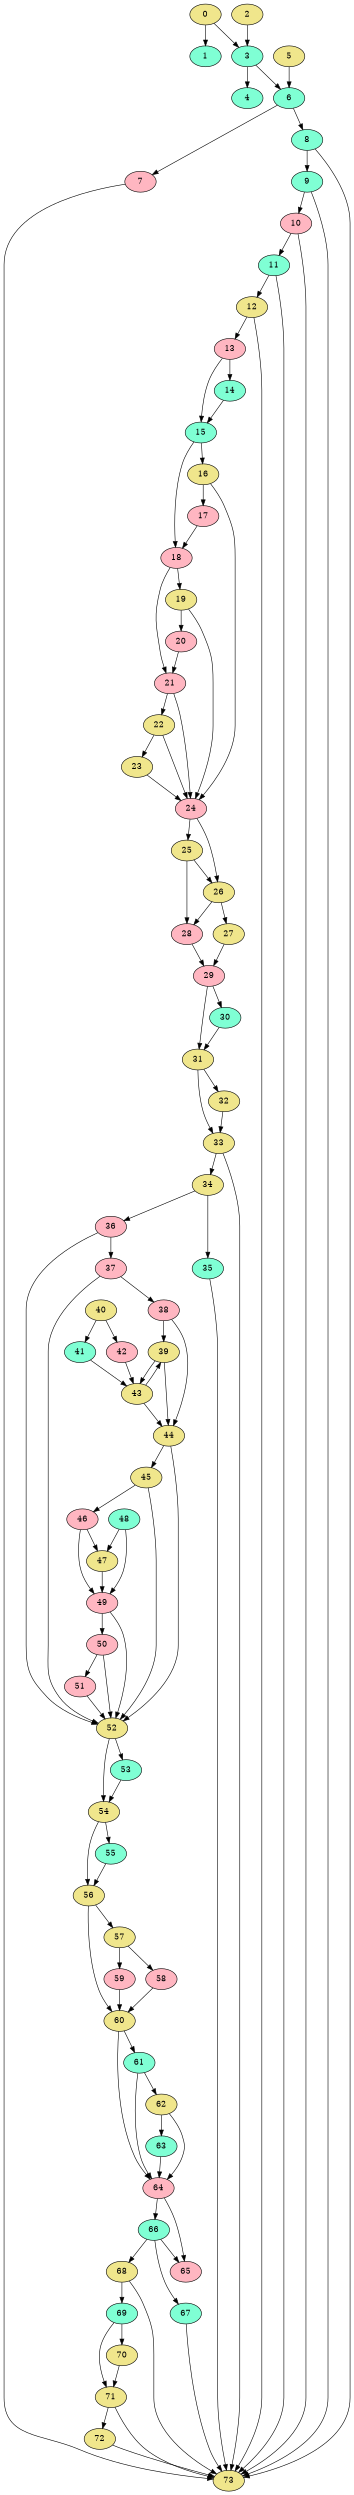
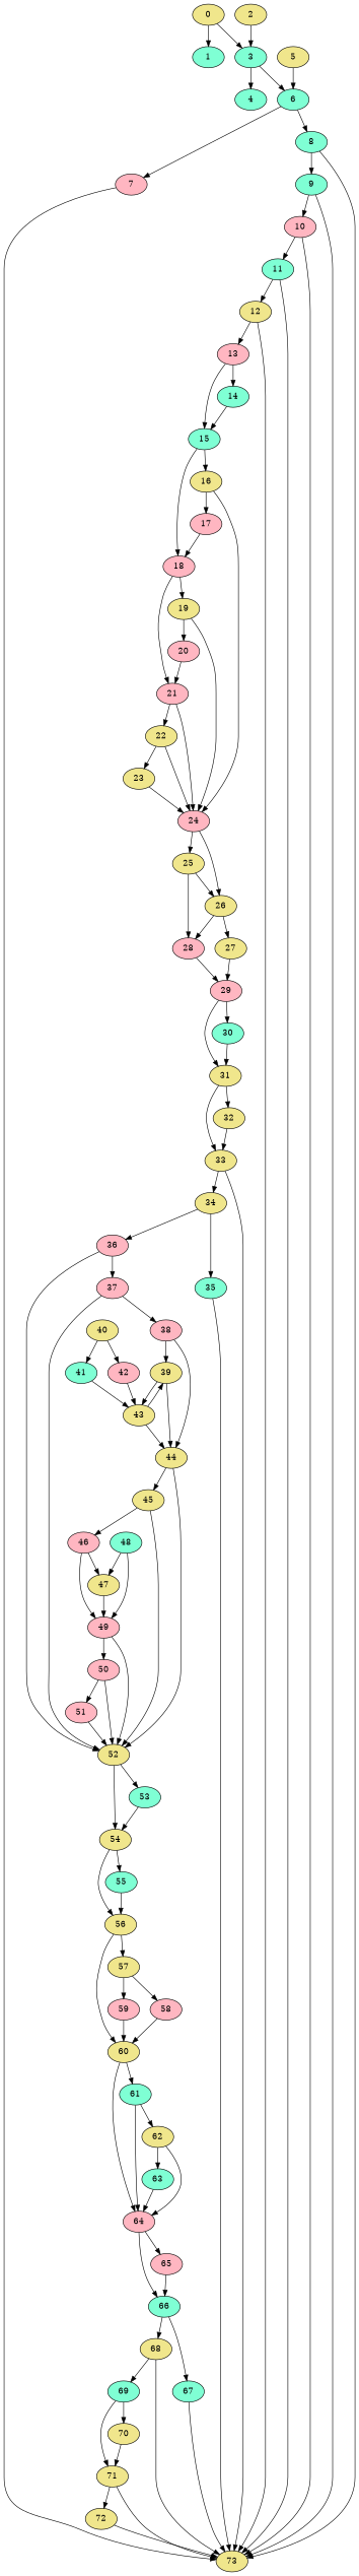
  digraph {
    node [fillcolor=khaki style=filled]
    1 [fillcolor=aquamarine]
    0
    3 [fillcolor=aquamarine]
    4 [fillcolor=aquamarine]
    6 [fillcolor=aquamarine]
    2
    7 [fillcolor=lightpink]
    8 [fillcolor=aquamarine]
    5
    73
    9 [fillcolor=aquamarine]
    10 [fillcolor=lightpink]
    11 [fillcolor=aquamarine]
    12
    13 [fillcolor=lightpink]
    14 [fillcolor=aquamarine]
    15 [fillcolor=aquamarine]
    16
    18 [fillcolor=lightpink]
    17 [fillcolor=lightpink]
    24 [fillcolor=lightpink]
    19
    21 [fillcolor=lightpink]
    25
    26
    20 [fillcolor=lightpink]
    22
    23
    28 [fillcolor=lightpink]
    27
    29 [fillcolor=lightpink]
    30 [fillcolor=aquamarine]
    31
    32
    33
    34
    35 [fillcolor=aquamarine]
    36 [fillcolor=lightpink]
    37 [fillcolor=lightpink]
    52
    38 [fillcolor=lightpink]
    53 [fillcolor=aquamarine]
    54
    39
    44
    43
    45
    41 [fillcolor=aquamarine]
    40
    42 [fillcolor=lightpink]
    46 [fillcolor=lightpink]
    47
    49 [fillcolor=lightpink]
    50 [fillcolor=lightpink]
    48 [fillcolor=aquamarine]
    51 [fillcolor=lightpink]
    55 [fillcolor=aquamarine]
    56
    57
    60
    58 [fillcolor=lightpink]
    59 [fillcolor=lightpink]
    61 [fillcolor=aquamarine]
    64 [fillcolor=lightpink]
    62
    65 [fillcolor=lightpink]
    66 [fillcolor=aquamarine]
    63 [fillcolor=aquamarine]
    67 [fillcolor=aquamarine]
    68
    69 [fillcolor=aquamarine]
    70
    71
    72
    0 -> 1
    0 -> 3
    3 -> 4
    3 -> 6
    6 -> 7
    6 -> 8
    2 -> 3
    7 -> 73
    8 -> 73
    8 -> 9
    5 -> 6
    9 -> 73
    9 -> 10
    10 -> 73
    10 -> 11
    11 -> 73
    11 -> 12
    12 -> 73
    12 -> 13
    13 -> 14
    13 -> 15
    14 -> 15
    15 -> 16
    15 -> 18
    16 -> 17
    16 -> 24
    18 -> 19
    18 -> 21
    17 -> 18
    24 -> 25
    24 -> 26
    19 -> 24
    19 -> 20
    21 -> 24
    21 -> 22
    25 -> 26
    25 -> 28
    26 -> 28
    26 -> 27
    20 -> 21
    22 -> 24
    22 -> 23
    23 -> 24
    28 -> 29
    27 -> 29
    29 -> 30
    29 -> 31
    30 -> 31
    31 -> 32
    31 -> 33
    32 -> 33
    33 -> 73
    33 -> 34
    34 -> 35
    34 -> 36
    35 -> 73
    36 -> 37
    36 -> 52
    37 -> 52
    37 -> 38
    52 -> 53
    52 -> 54
    38 -> 39
    38 -> 44
    53 -> 54
    54 -> 55
    54 -> 56
    39 -> 44
    39 -> 43
    44 -> 52
    44 -> 45
    43 -> 39
    43 -> 44
    45 -> 52
    45 -> 46
    41 -> 43
    40 -> 41
    40 -> 42
    42 -> 43
    46 -> 47
    46 -> 49
    47 -> 49
    49 -> 52
    49 -> 50
    50 -> 52
    50 -> 51
    48 -> 47
    48 -> 49
    51 -> 52
    55 -> 56
    56 -> 57
    56 -> 60
    57 -> 58
    57 -> 59
    60 -> 61
    60 -> 64
    58 -> 60
    59 -> 60
    61 -> 64
    61 -> 62
    64 -> 65
    64 -> 66
    62 -> 64
    62 -> 63
-   66 -> 65
+   65 -> 66
    66 -> 67
    66 -> 68
    63 -> 64
    67 -> 73
    68 -> 73
    68 -> 69
    69 -> 70
    69 -> 71
    70 -> 71
    71 -> 73
    71 -> 72
    72 -> 73
  }
